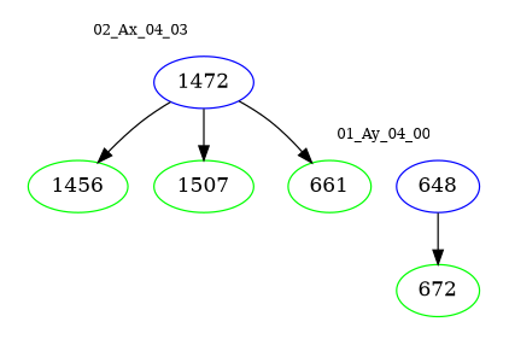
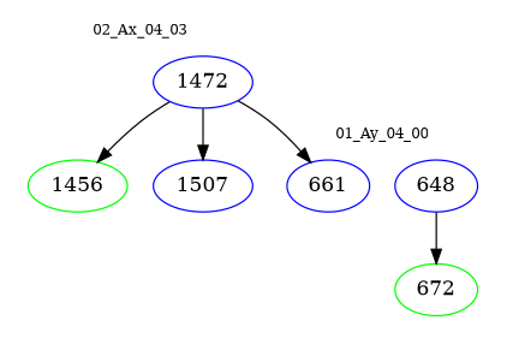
  digraph {
    node [color=green]
    edge [color=black]
    n1 [color=blue label=648]
    n2 [label=672]
-   n3 [label=661]
+   n3 [color=blue label=661]
    n4 [color=blue label=1472]
    n5 [label=1456]
-   n6 [label=1507]
+   n6 [color=blue label=1507]
    subgraph cluster_1 {
      color=white
      fontsize=10
      label="01_Ay_04_00"
      n1
      n2
      n3
    }
    subgraph cluster_2 {
      color=white
      fontsize=10
      label="02_Ax_04_03"
      n4
      n5
      n6
    }
    n1 -> n2
    n4 -> n3
    n4 -> n5
    n4 -> n6
  }
